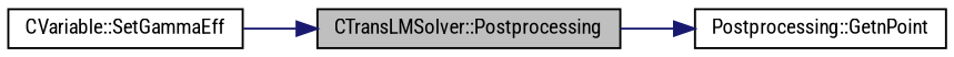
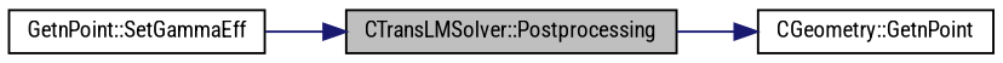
  digraph {
    fontname="Roboto Condensed"
    rankdir=LR
    node [color=black fillcolor=white fontname="Roboto Condensed" fontsize=10 shape=record style=filled]
    edge [color=midnightblue fontname="Roboto Condensed" fontsize=10 labelfontname=Helvetica labelfontsize=10 style=solid]
    n1 [fillcolor=grey75 fontcolor=black height=0.2 label="CTransLMSolver::Postprocessing" width=0.4]
-   n2 [height=0.2 label="Postprocessing::GetnPoint" width=0.4]
-   n3 [height=0.2 label="CVariable::SetGammaEff" width=0.4]
+   n2 [height=0.2 label="CGeometry::GetnPoint" width=0.4]
+   n3 [height=0.2 label="GetnPoint::SetGammaEff" width=0.4]
    n1 -> n2
    n3 -> n1
  }
